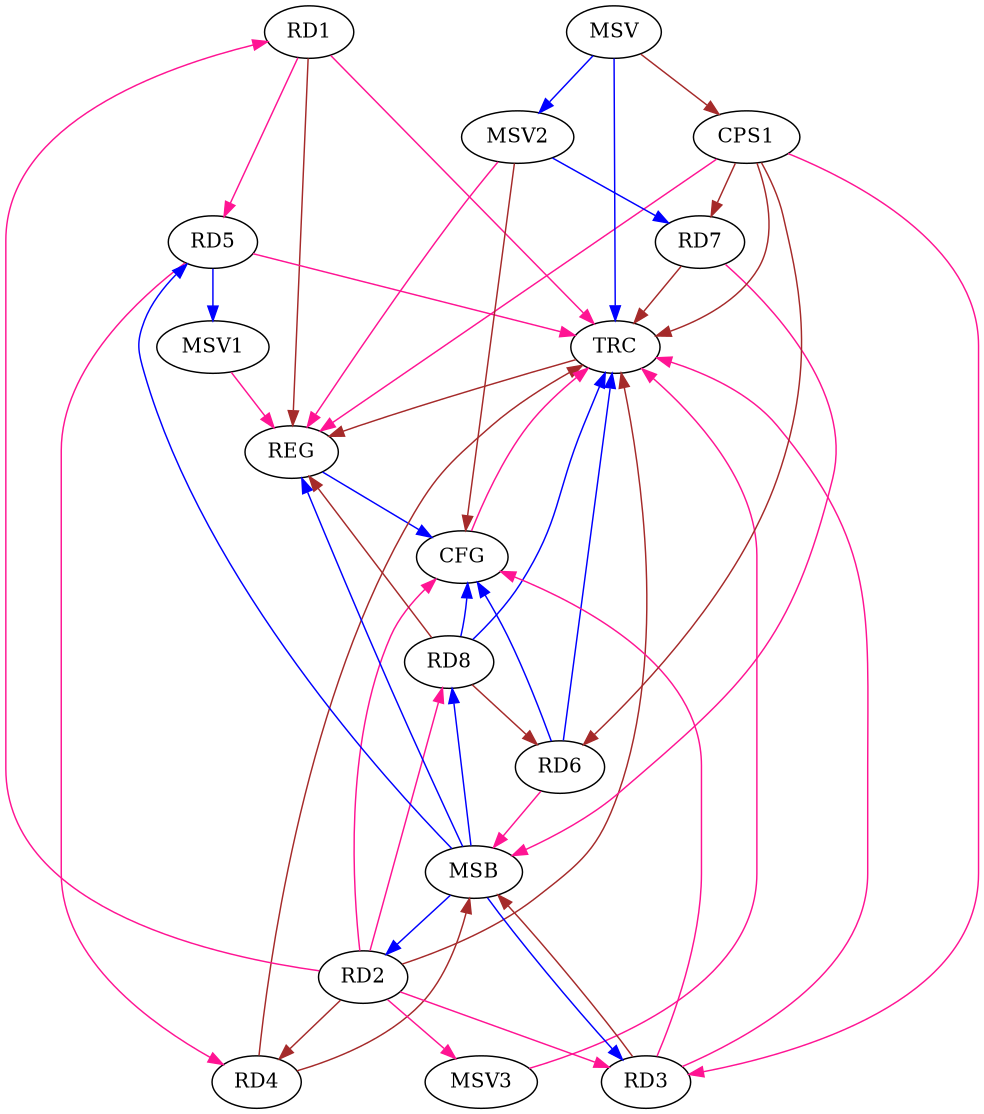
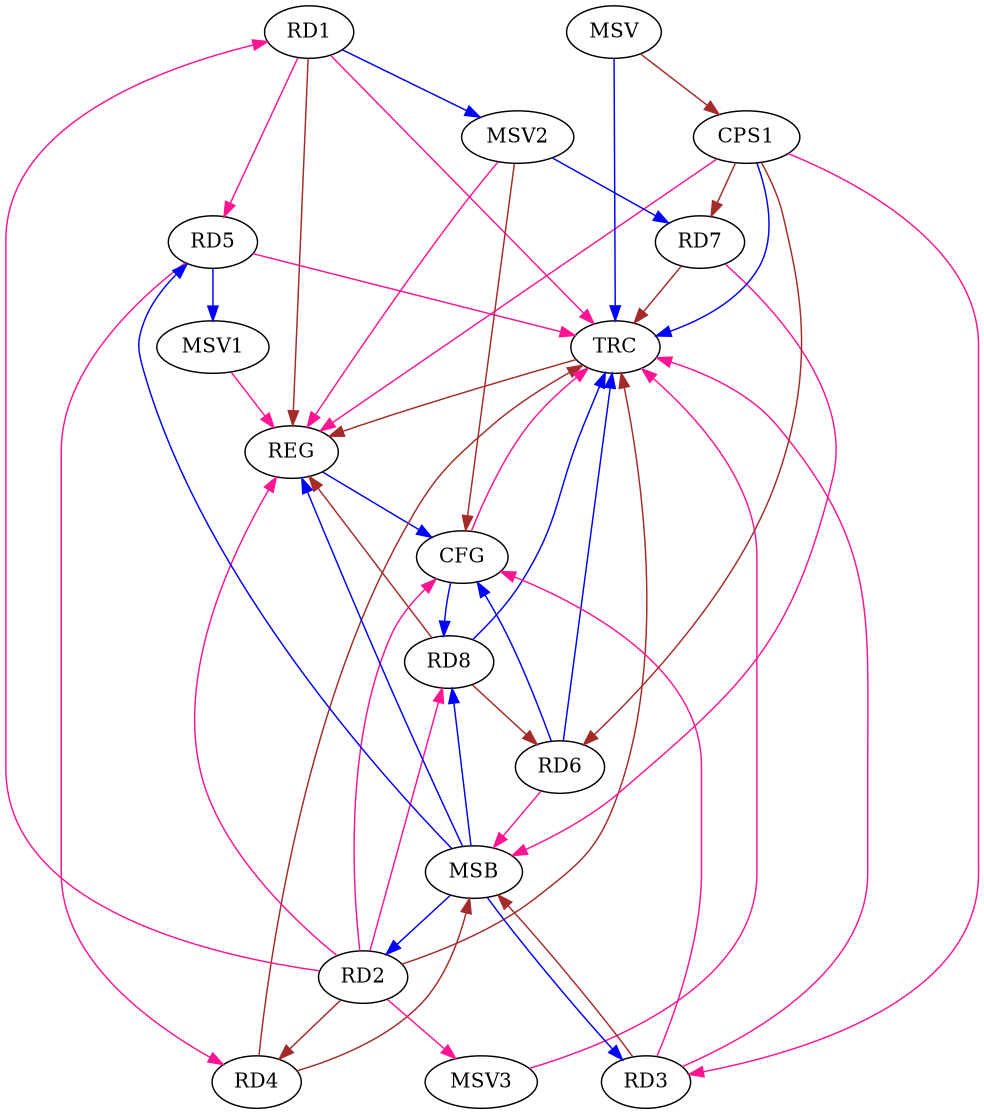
  strict digraph {
    edge [color=deeppink]
    n1 [label=RD1]
    n2 [label=RD5]
    n3 [label=REG]
    n4 [label=TRC]
    n5 [label=RD4]
    n6 [label=MSV1]
    n7 [label=CFG]
    n8 [label=RD2]
    n9 [label=RD8]
    n10 [label=MSV3]
    n11 [label=MSB]
    n12 [label=RD6]
    n13 [label=RD3]
    n14 [label=RD7]
    n15 [label=CPS1]
    n16 [label=MSV]
    n17 [label=MSV2]
    n1 -> n2
    n1 -> n3 [color=brown]
    n1 -> n4
    n2 -> n4
    n2 -> n5
    n2 -> n6 [color=blue]
    n3 -> n7 [color=blue]
    n4 -> n3 [color=brown]
    n5 -> n4 [color=brown]
    n5 -> n11 [color=brown]
    n6 -> n3
    n7 -> n4
    n8 -> n1
-   n8 -> n13
+   n8 -> n3
    n8 -> n4 [color=brown]
    n8 -> n5 [color=brown]
    n8 -> n7
    n8 -> n9
    n8 -> n10
    n9 -> n3 [color=brown]
    n9 -> n4 [color=blue]
-   n9 -> n7 [color=blue]
+   n7 -> n9 [color=blue]
    n9 -> n12 [color=brown]
    n10 -> n4
    n11 -> n2 [color=blue]
    n11 -> n3 [color=blue]
    n11 -> n8 [color=blue]
    n11 -> n9 [color=blue]
    n11 -> n13 [color=blue]
    n12 -> n4 [color=blue]
    n12 -> n7 [color=blue]
    n12 -> n11
    n13 -> n4
    n13 -> n7
    n13 -> n11 [color=brown]
    n14 -> n4 [color=brown]
    n14 -> n11
    n15 -> n3
-   n15 -> n4 [color=brown]
+   n15 -> n4 [color=blue]
    n15 -> n12 [color=brown]
    n15 -> n13
    n15 -> n14 [color=brown]
    n16 -> n4 [color=blue]
    n16 -> n15 [color=brown]
-   n16 -> n17 [color=blue]
+   n1 -> n17 [color=blue]
    n17 -> n3
    n17 -> n7 [color=brown]
    n17 -> n14 [color=blue]
  }
